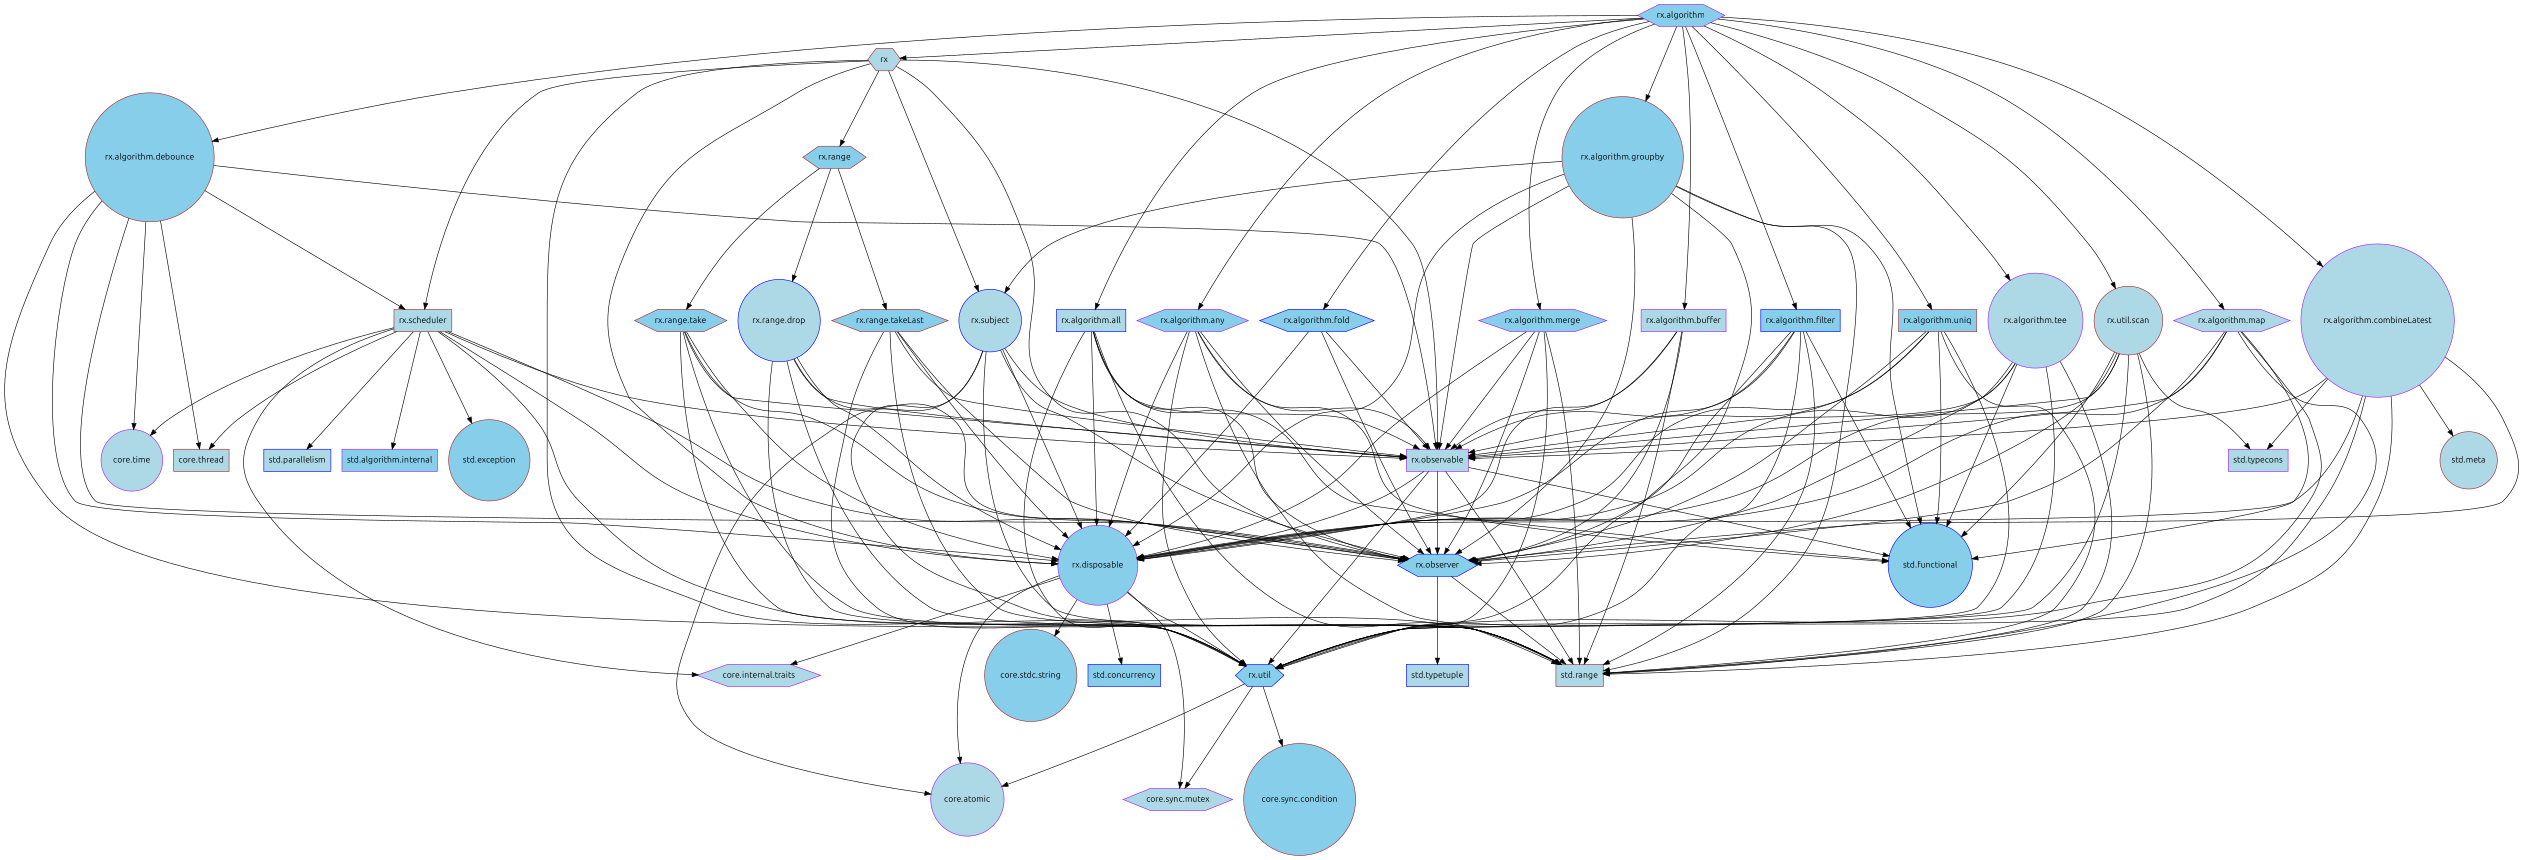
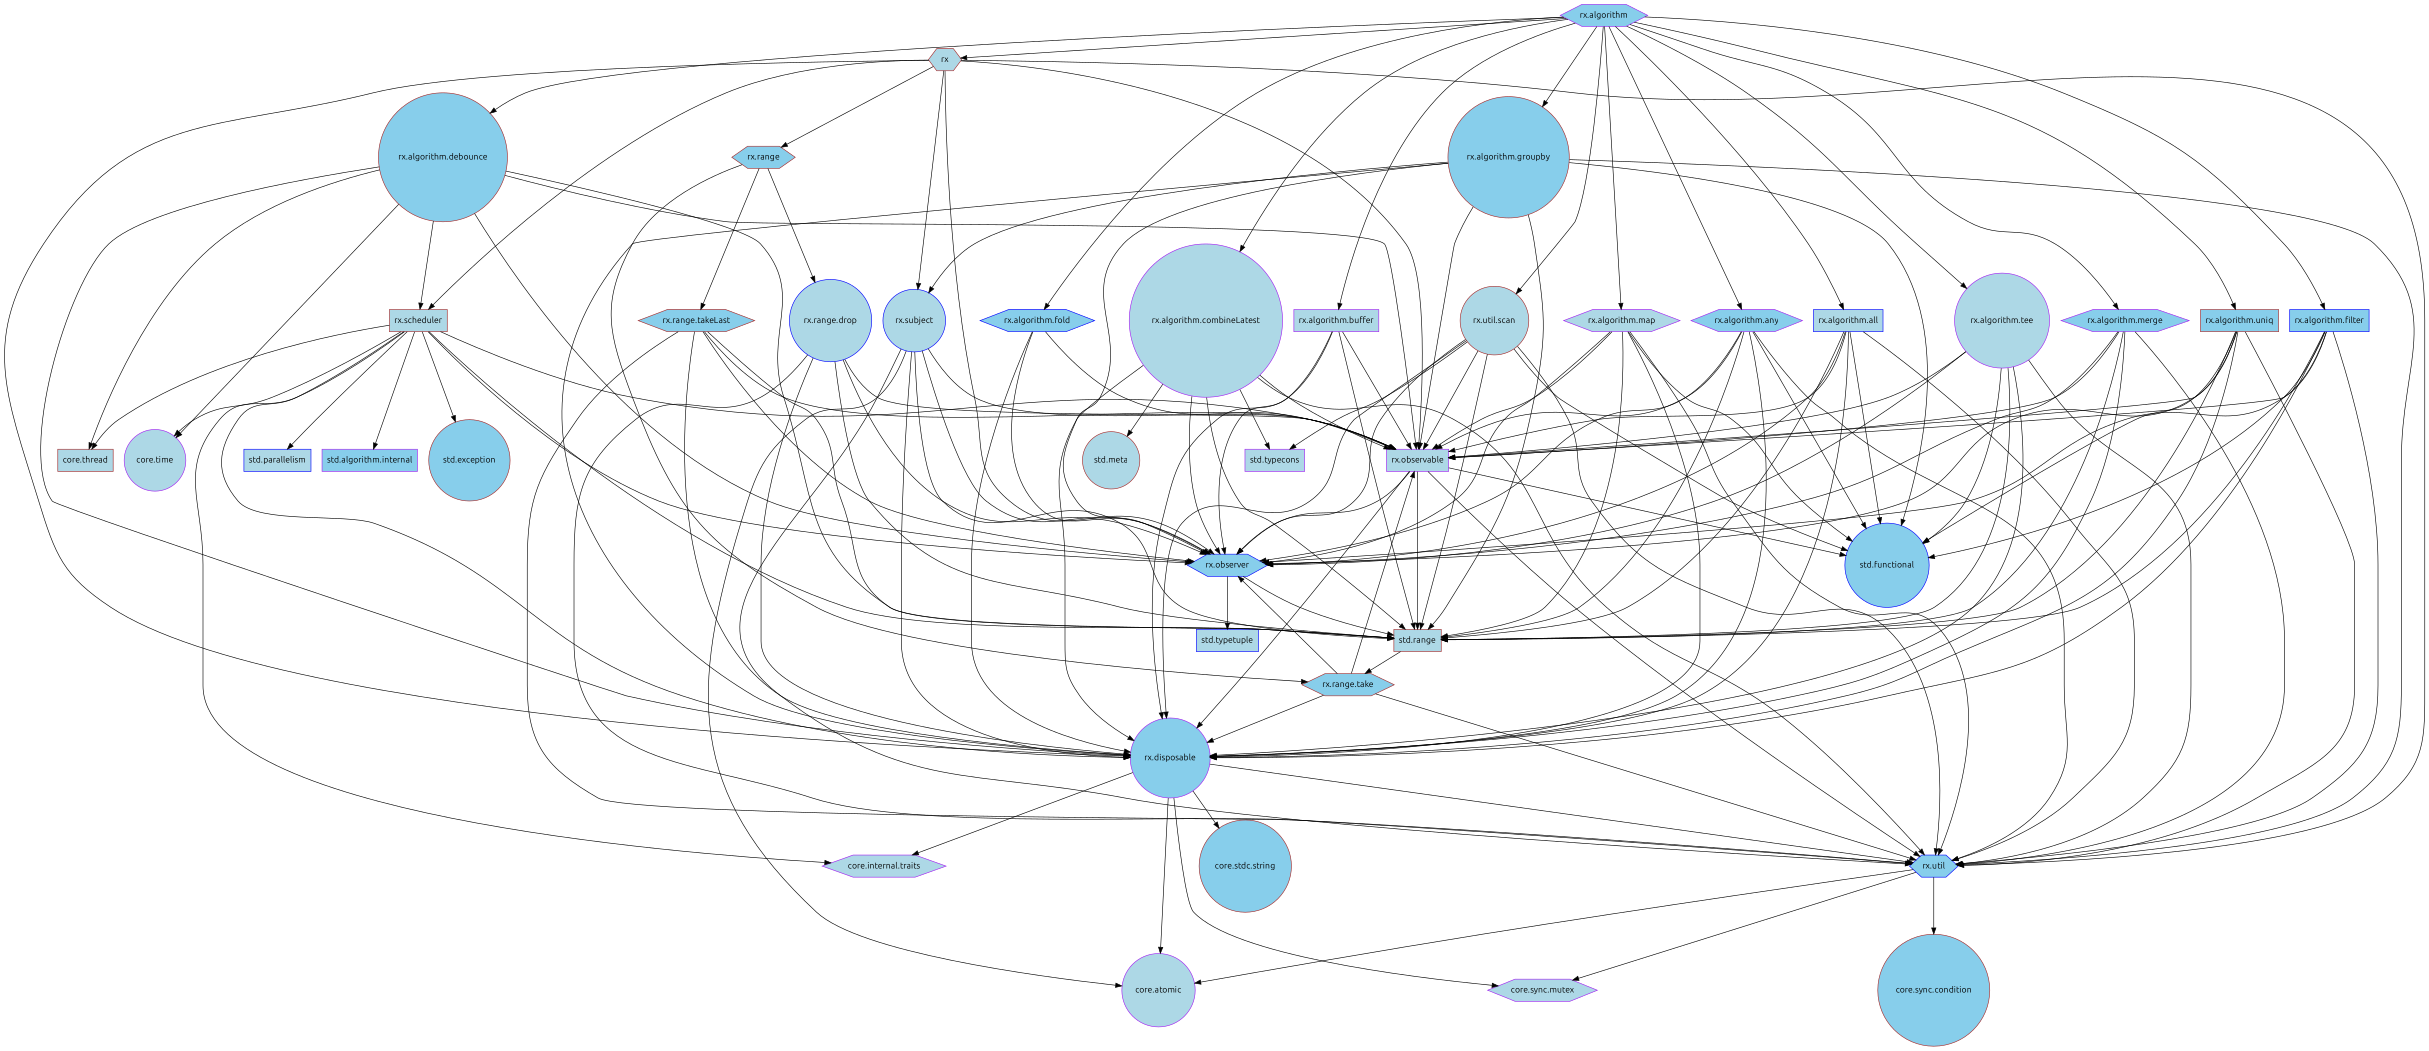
  digraph {
    fontname=Ubuntu
    node [color=brown fillcolor=lightblue fontname=Ubuntu shape=circle style=filled]
    edge [fontname=Ubuntu]
    rx [shape=hexagon]
    "rx.disposable" [color=purple fillcolor=skyblue]
    "rx.observable" [color=purple shape=box]
    "rx.observer" [color=blue fillcolor=skyblue shape=hexagon]
    "rx.range" [fillcolor=skyblue shape=hexagon]
    "rx.scheduler" [shape=box]
    "rx.subject" [color=blue]
    "rx.util" [color=blue fillcolor=skyblue shape=hexagon]
    "rx.algorithm" [color=purple fillcolor=skyblue shape=hexagon]
    "rx.algorithm.all" [color=blue shape=box]
    "rx.algorithm.any" [color=purple fillcolor=skyblue shape=hexagon]
    "rx.algorithm.buffer" [color=purple shape=box]
    "rx.algorithm.combineLatest" [color=purple]
    "rx.algorithm.debounce" [fillcolor=skyblue]
    "rx.algorithm.filter" [color=blue fillcolor=skyblue shape=box]
    "rx.algorithm.fold" [color=blue fillcolor=skyblue shape=hexagon]
    "rx.algorithm.groupby" [fillcolor=skyblue]
    "rx.algorithm.map" [color=purple shape=hexagon]
    "rx.algorithm.merge" [color=purple fillcolor=skyblue shape=hexagon]
    n20 [label="rx.util.scan"]
    "rx.algorithm.tee" [color=purple]
    "rx.algorithm.uniq" [fillcolor=skyblue shape=box]
    "core.atomic" [color=purple]
    "core.internal.traits" [color=purple shape=hexagon]
    "core.stdc.string" [fillcolor=skyblue]
    "core.sync.mutex" [color=purple shape=hexagon]
-   "std.concurrency" [color=blue fillcolor=skyblue shape=box]
    "std.functional" [color=blue fillcolor=skyblue]
    "std.range" [shape=box]
    "std.typetuple" [color=blue shape=box]
    "rx.range.drop" [color=blue]
    "rx.range.take" [fillcolor=skyblue shape=hexagon]
    "rx.range.takeLast" [fillcolor=skyblue shape=hexagon]
    "core.thread" [shape=box]
    "core.time" [color=purple]
    "std.algorithm.internal" [color=purple fillcolor=skyblue shape=box]
    "std.exception" [fillcolor=skyblue]
    "std.parallelism" [color=blue shape=box]
    "core.sync.condition" [fillcolor=skyblue]
    "std.meta"
    "std.typecons" [color=purple shape=box]
    rx -> "rx.disposable"
    rx -> "rx.observable"
    rx -> "rx.observer"
    rx -> "rx.range"
    rx -> "rx.scheduler"
    rx -> "rx.subject"
    rx -> "rx.util"
    "rx.disposable" -> "rx.util"
    "rx.disposable" -> "core.atomic"
    "rx.disposable" -> "core.internal.traits"
    "rx.disposable" -> "core.stdc.string"
    "rx.disposable" -> "core.sync.mutex"
-   "rx.disposable" -> "std.concurrency"
    "rx.observable" -> "rx.disposable"
    "rx.observable" -> "rx.observer"
    "rx.observable" -> "rx.util"
    "rx.observable" -> "std.functional"
    "rx.observable" -> "std.range"
    "rx.observer" -> "std.range"
    "rx.observer" -> "std.typetuple"
    "rx.range" -> "rx.range.drop"
    "rx.range" -> "rx.range.take"
    "rx.range" -> "rx.range.takeLast"
    "rx.scheduler" -> "rx.disposable"
    "rx.scheduler" -> "rx.observable"
    "rx.scheduler" -> "rx.observer"
    "rx.scheduler" -> "core.internal.traits"
    "rx.scheduler" -> "std.range"
    "rx.scheduler" -> "core.thread"
    "rx.scheduler" -> "core.time"
    "rx.scheduler" -> "std.algorithm.internal"
    "rx.scheduler" -> "std.exception"
    "rx.scheduler" -> "std.parallelism"
    "rx.subject" -> "rx.disposable"
    "rx.subject" -> "rx.observable"
    "rx.subject" -> "rx.observer"
    "rx.subject" -> "rx.util"
    "rx.subject" -> "core.atomic"
    "rx.subject" -> "std.range"
    "rx.util" -> "core.atomic"
    "rx.util" -> "core.sync.mutex"
    "rx.util" -> "core.sync.condition"
    "rx.algorithm" -> rx
    "rx.algorithm" -> "rx.algorithm.all"
    "rx.algorithm" -> "rx.algorithm.any"
    "rx.algorithm" -> "rx.algorithm.buffer"
    "rx.algorithm" -> "rx.algorithm.combineLatest"
    "rx.algorithm" -> "rx.algorithm.debounce"
    "rx.algorithm" -> "rx.algorithm.filter"
    "rx.algorithm" -> "rx.algorithm.fold"
    "rx.algorithm" -> "rx.algorithm.groupby"
    "rx.algorithm" -> "rx.algorithm.map"
    "rx.algorithm" -> "rx.algorithm.merge"
    "rx.algorithm" -> n20
    "rx.algorithm" -> "rx.algorithm.tee"
    "rx.algorithm" -> "rx.algorithm.uniq"
    "rx.algorithm.all" -> "rx.disposable"
    "rx.algorithm.all" -> "rx.observable"
    "rx.algorithm.all" -> "rx.observer"
    "rx.algorithm.all" -> "rx.util"
    "rx.algorithm.all" -> "std.functional"
    "rx.algorithm.all" -> "std.range"
    "rx.algorithm.any" -> "rx.disposable"
    "rx.algorithm.any" -> "rx.observable"
    "rx.algorithm.any" -> "rx.observer"
    "rx.algorithm.any" -> "rx.util"
    "rx.algorithm.any" -> "std.functional"
    "rx.algorithm.any" -> "std.range"
    "rx.algorithm.buffer" -> "rx.disposable"
    "rx.algorithm.buffer" -> "rx.observable"
    "rx.algorithm.buffer" -> "rx.observer"
    "rx.algorithm.buffer" -> "std.range"
    "rx.algorithm.combineLatest" -> "rx.disposable"
    "rx.algorithm.combineLatest" -> "rx.observable"
    "rx.algorithm.combineLatest" -> "rx.observer"
    "rx.algorithm.combineLatest" -> "rx.util"
    "rx.algorithm.combineLatest" -> "std.range"
    "rx.algorithm.combineLatest" -> "std.meta"
    "rx.algorithm.combineLatest" -> "std.typecons"
    "rx.algorithm.debounce" -> "rx.disposable"
    "rx.algorithm.debounce" -> "rx.observable"
    "rx.algorithm.debounce" -> "rx.observer"
    "rx.algorithm.debounce" -> "rx.scheduler"
    "rx.algorithm.debounce" -> "std.range"
    "rx.algorithm.debounce" -> "core.thread"
    "rx.algorithm.debounce" -> "core.time"
    "rx.algorithm.filter" -> "rx.disposable"
    "rx.algorithm.filter" -> "rx.observable"
    "rx.algorithm.filter" -> "rx.observer"
    "rx.algorithm.filter" -> "rx.util"
    "rx.algorithm.filter" -> "std.functional"
    "rx.algorithm.filter" -> "std.range"
    "rx.algorithm.fold" -> "rx.disposable"
    "rx.algorithm.fold" -> "rx.observable"
    "rx.algorithm.fold" -> "rx.observer"
    "rx.algorithm.groupby" -> "rx.disposable"
    "rx.algorithm.groupby" -> "rx.observable"
    "rx.algorithm.groupby" -> "rx.observer"
    "rx.algorithm.groupby" -> "rx.subject"
    "rx.algorithm.groupby" -> "rx.util"
    "rx.algorithm.groupby" -> "std.functional"
    "rx.algorithm.groupby" -> "std.range"
    "rx.algorithm.map" -> "rx.disposable"
    "rx.algorithm.map" -> "rx.observable"
    "rx.algorithm.map" -> "rx.observer"
    "rx.algorithm.map" -> "rx.util"
    "rx.algorithm.map" -> "std.functional"
    "rx.algorithm.map" -> "std.range"
    "rx.algorithm.merge" -> "rx.disposable"
    "rx.algorithm.merge" -> "rx.observable"
    "rx.algorithm.merge" -> "rx.observer"
    "rx.algorithm.merge" -> "rx.util"
    "rx.algorithm.merge" -> "std.range"
    n20 -> "rx.disposable"
    n20 -> "rx.observable"
    n20 -> "rx.observer"
    n20 -> "rx.util"
    n20 -> "std.functional"
    n20 -> "std.range"
    n20 -> "std.typecons"
    "rx.algorithm.tee" -> "rx.disposable"
    "rx.algorithm.tee" -> "rx.observable"
    "rx.algorithm.tee" -> "rx.observer"
    "rx.algorithm.tee" -> "rx.util"
    "rx.algorithm.tee" -> "std.functional"
    "rx.algorithm.tee" -> "std.range"
    "rx.algorithm.uniq" -> "rx.disposable"
    "rx.algorithm.uniq" -> "rx.observable"
    "rx.algorithm.uniq" -> "rx.observer"
    "rx.algorithm.uniq" -> "rx.util"
    "rx.algorithm.uniq" -> "std.functional"
    "rx.algorithm.uniq" -> "std.range"
    "rx.range.drop" -> "rx.disposable"
    "rx.range.drop" -> "rx.observable"
    "rx.range.drop" -> "rx.observer"
    "rx.range.drop" -> "rx.util"
    "rx.range.drop" -> "std.range"
    "rx.range.take" -> "rx.disposable"
    "rx.range.take" -> "rx.observable"
    "rx.range.take" -> "rx.observer"
    "rx.range.take" -> "rx.util"
-   "rx.range.take" -> "std.range"
+   "std.range" -> "rx.range.take"
    "rx.range.takeLast" -> "rx.disposable"
    "rx.range.takeLast" -> "rx.observable"
    "rx.range.takeLast" -> "rx.observer"
    "rx.range.takeLast" -> "rx.util"
    "rx.range.takeLast" -> "std.range"
  }
